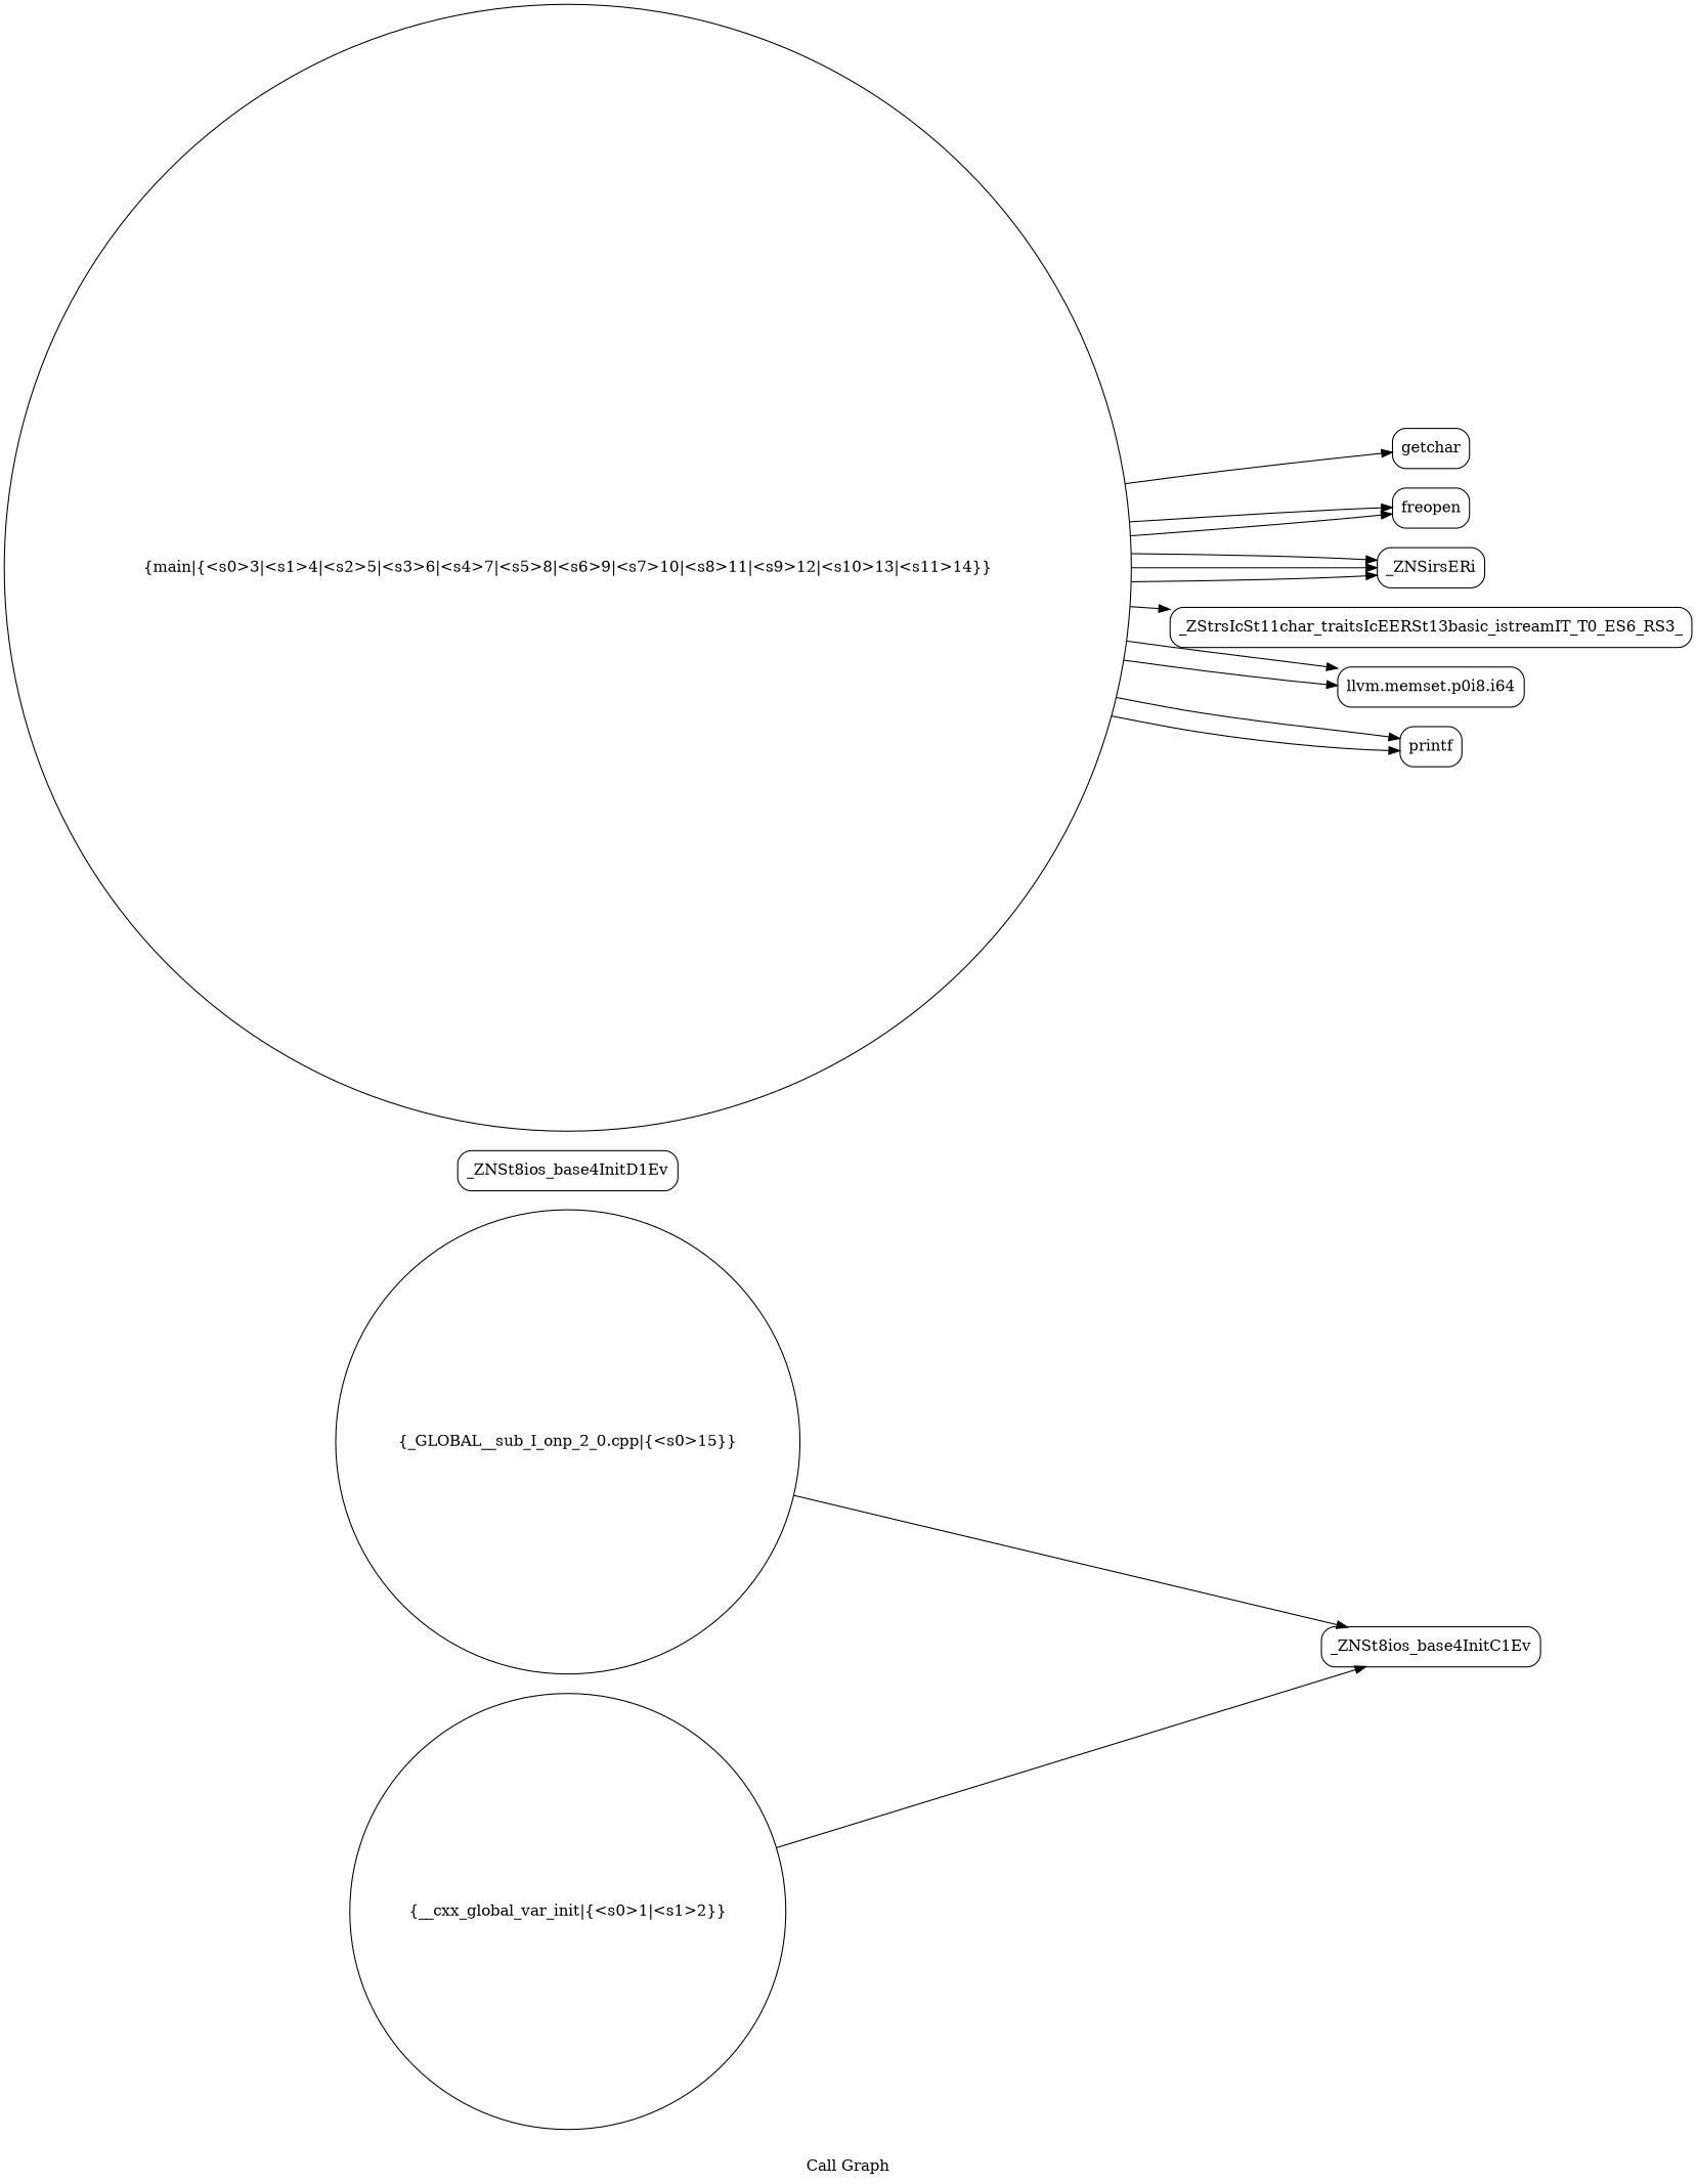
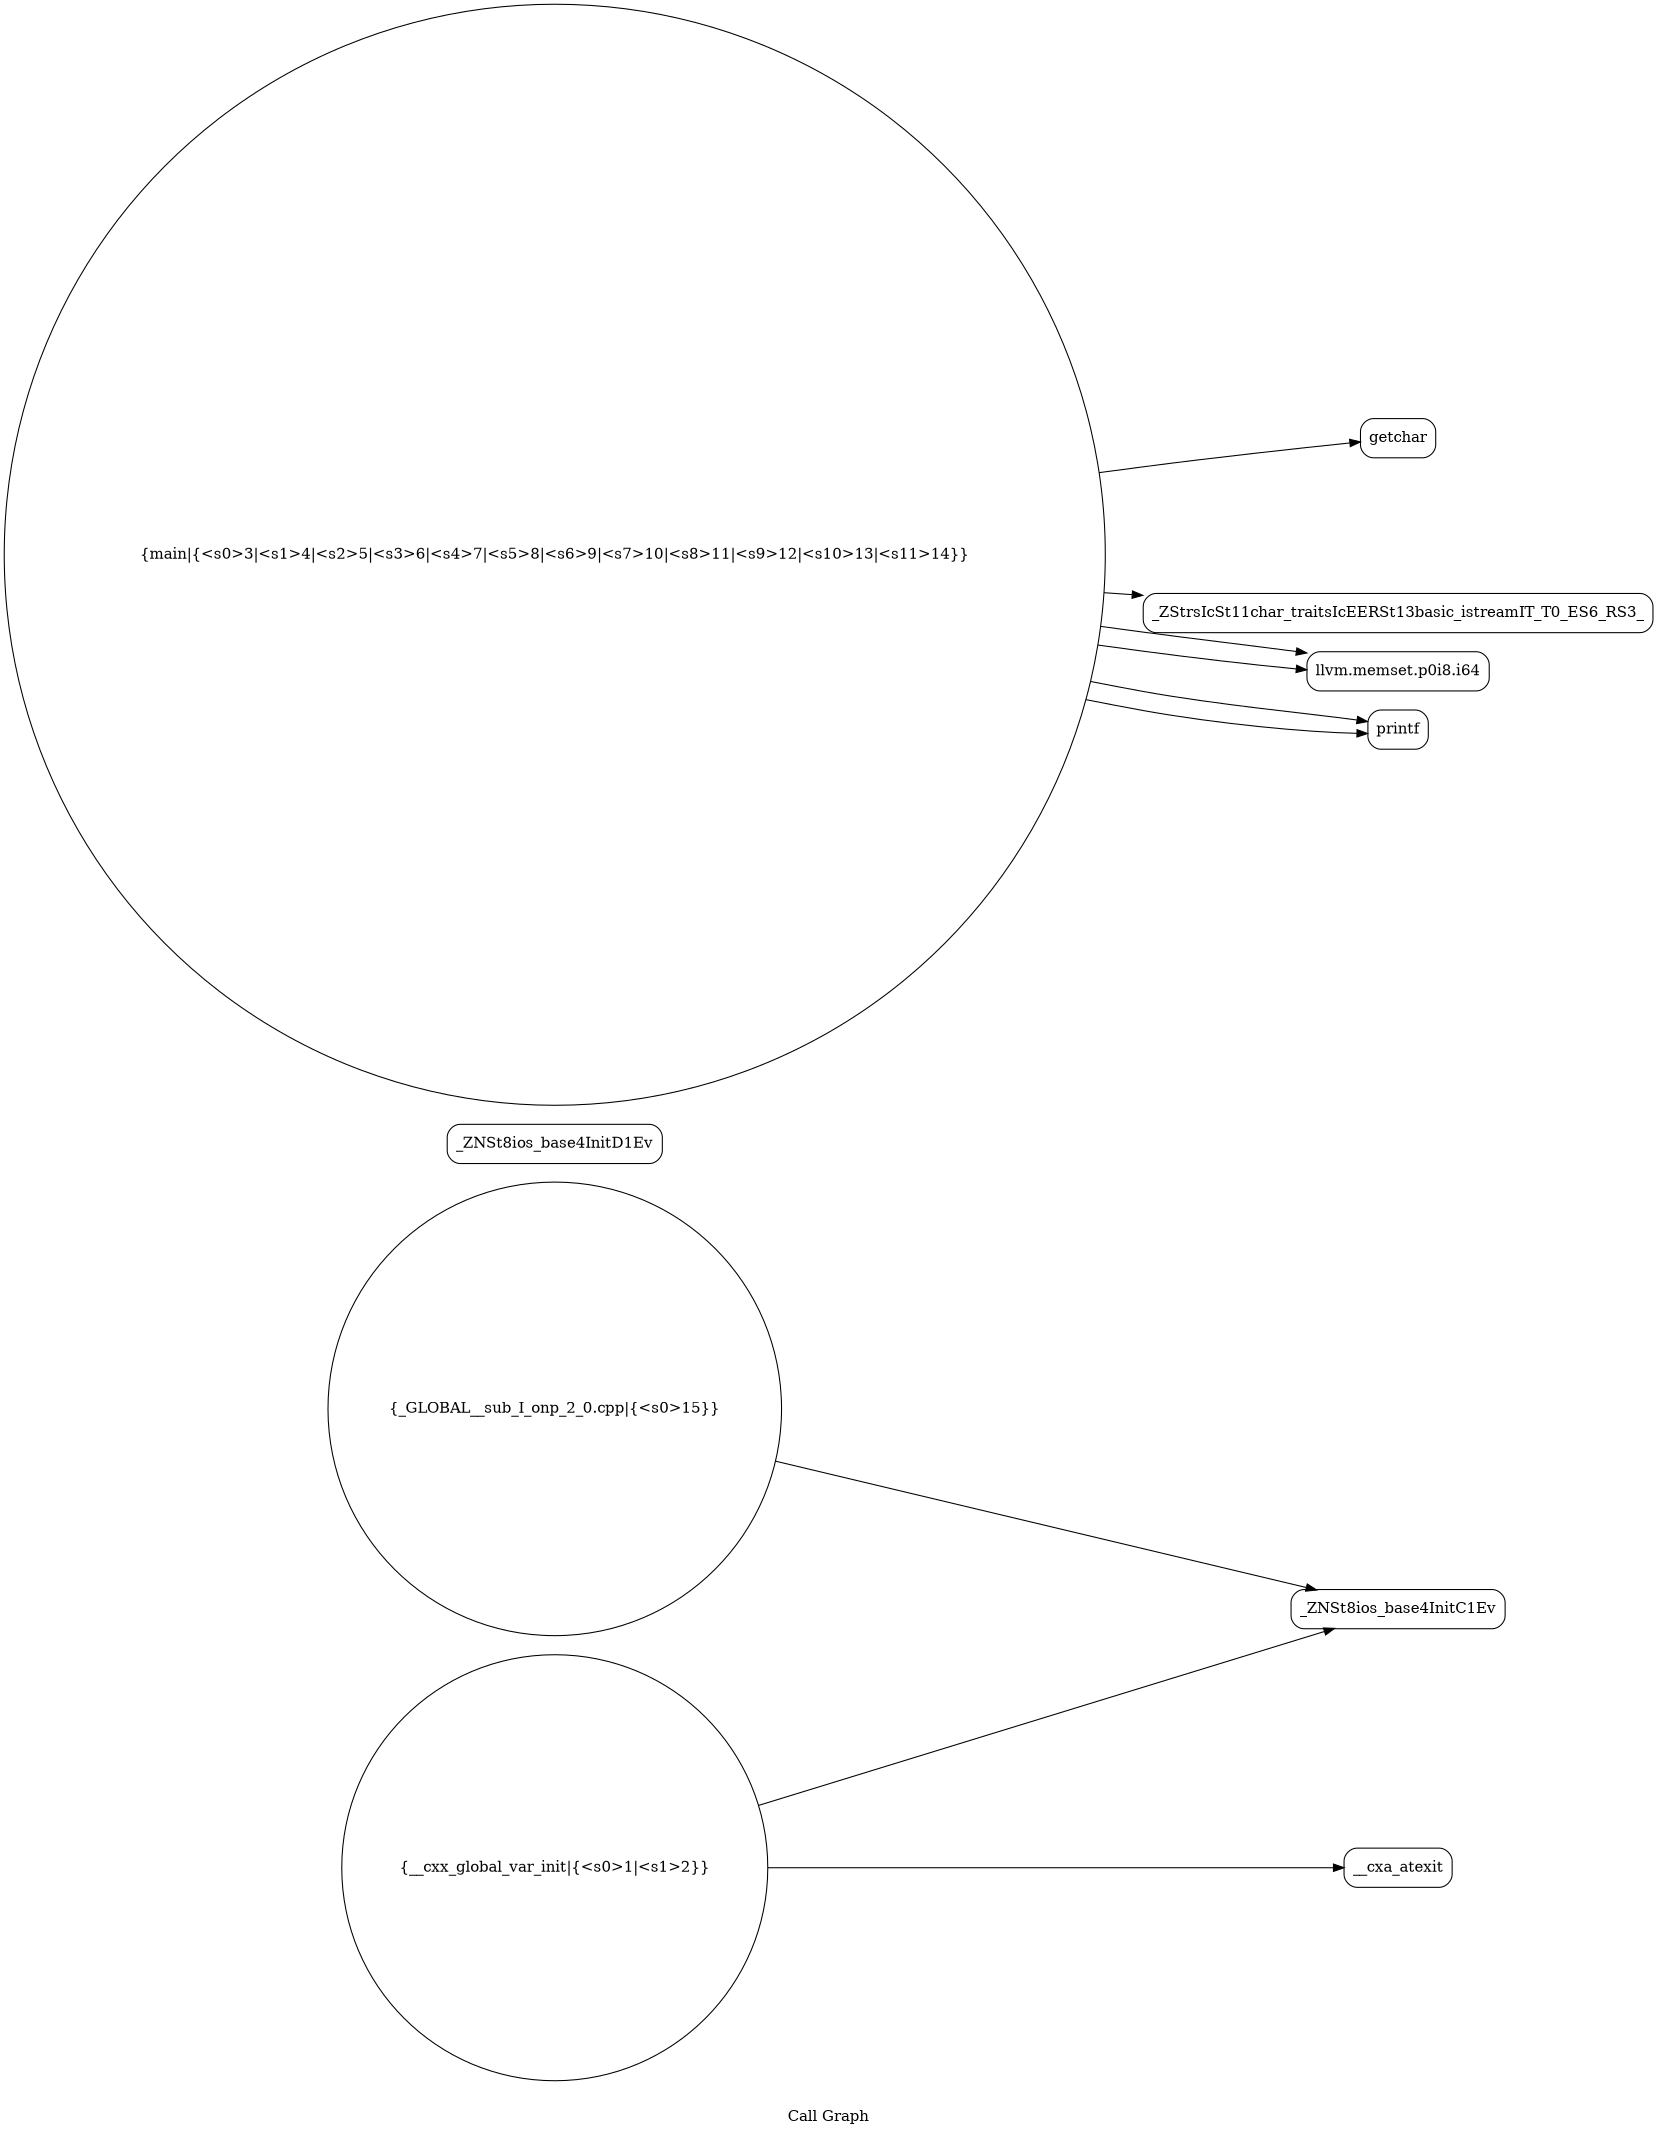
  digraph {
    label="Call Graph"
    rankdir=LR
    node [shape=Mrecord]
    edge [color=black tailport=s0]
    n1 [label="{__cxx_global_var_init|{<s0>1|<s1>2}}" shape=circle]
    n2 [label="{_ZNSt8ios_base4InitC1Ev}"]
+   n3 [label="{__cxa_atexit}"]
    n4 [label="{_ZNSt8ios_base4InitD1Ev}"]
    n5 [label="{getchar}"]
    n6 [label="{main|{<s0>3|<s1>4|<s2>5|<s3>6|<s4>7|<s5>8|<s6>9|<s7>10|<s8>11|<s9>12|<s10>13|<s11>14}}" shape=circle]
-   n7 [label="{freopen}"]
-   n8 [label="{_ZNSirsERi}"]
    n9 [label="{_ZStrsIcSt11char_traitsIcEERSt13basic_istreamIT_T0_ES6_RS3_}"]
    n10 [label="{llvm.memset.p0i8.i64}"]
    n11 [label="{printf}"]
    n12 [label="{_GLOBAL__sub_I_onp_2_0.cpp|{<s0>15}}" shape=circle]
    n1 -> n2
+   n1 -> n3 [tailport=s1]
    n6 -> n5 [tailport=s7]
-   n6 -> n7
-   n6 -> n7 [tailport=s1]
-   n6 -> n8 [tailport=s2]
-   n6 -> n8 [tailport=s3]
-   n6 -> n8 [tailport=s4]
    n6 -> n9 [tailport=s6]
    n6 -> n10 [tailport=s8]
    n6 -> n10 [tailport=s9]
    n6 -> n11 [tailport=s10]
    n6 -> n11 [tailport=s11]
    n12 -> n2
  }
